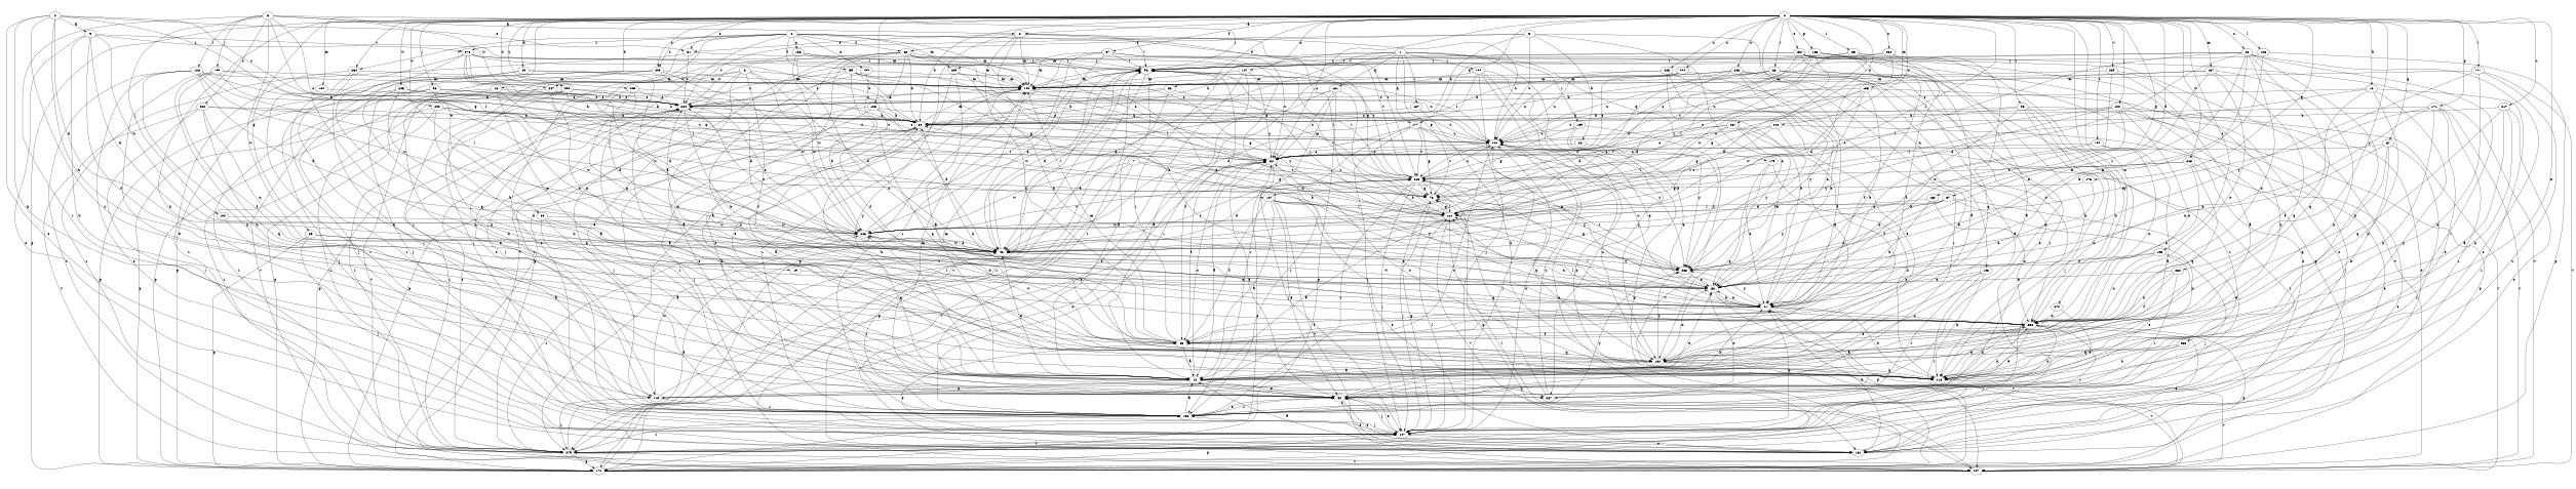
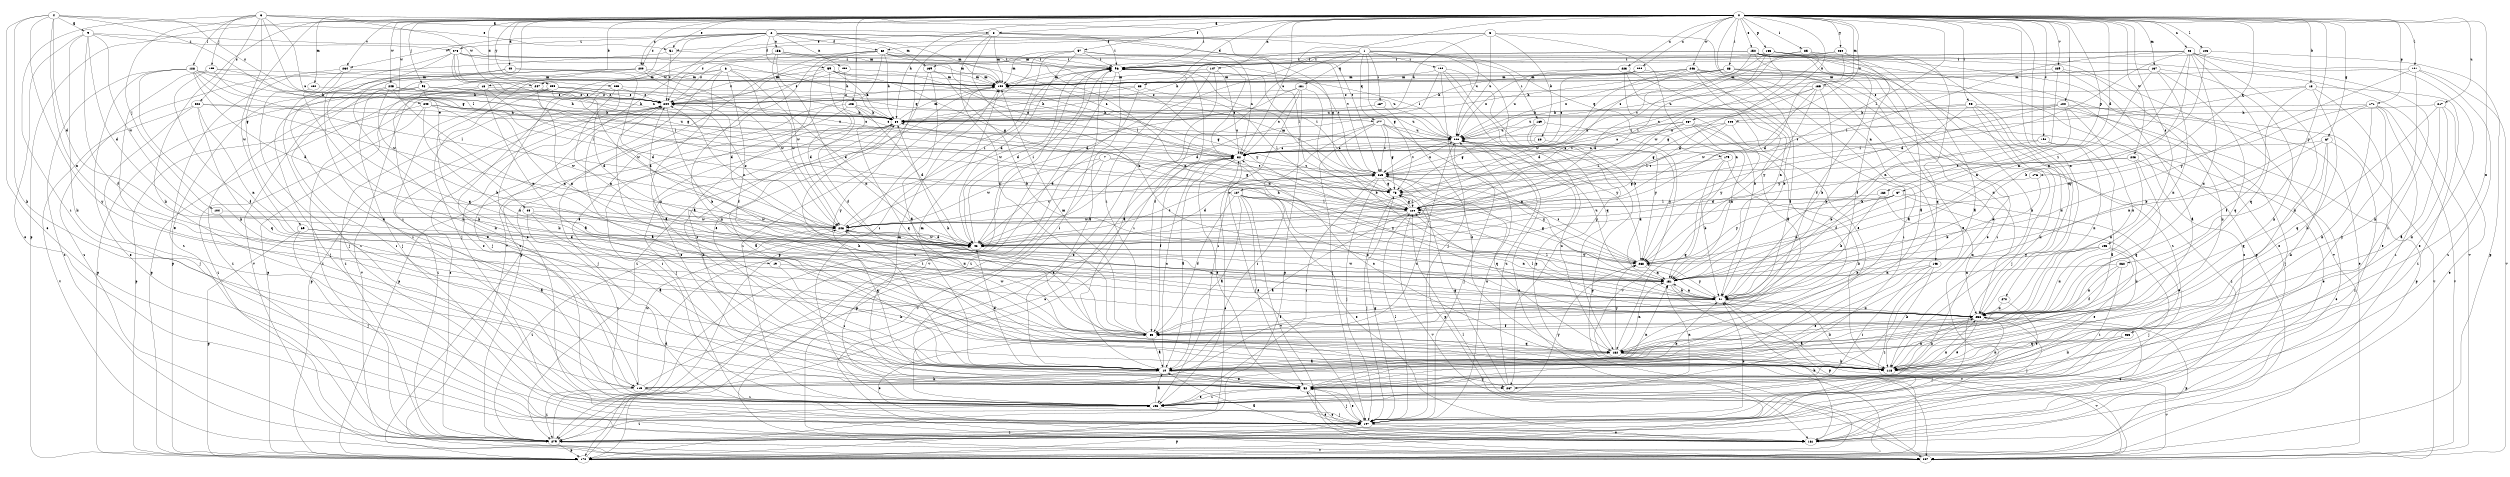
  strict digraph {
    0
    8
    13
    18
    28
    32
    33
    37
    40
    44
    51
    57
    67
    69
    84
    85
    88
    95
    98
    100
    103
    115
    121
    125
    127
    132
    135
    137
    143
    147
    152
    162
    165
    171
    172
    176
    177
    194
    195
    200
    215
    217
    220
    223
    229
    234
    240
    243
    244
    245
    246
    253
    255
    257
    258
    262
    264
    265
    270
    267
    140
    96
    63
    21
    129
    204
    118
    279
    42
    237
    10
    193
    161
    151
    182
    107
    52
    268
    248
    226
    73
    1
    139
    179
    181
    184
    187
    189
    2
    59
    62
    150
    156
    278
    3
    19
    104
    105
    128
    202
    247
    4
    9
    5
    20
    6
    7
    0 -> 8 [label=a]
    0 -> 13 [label=b]
    0 -> 18 [label=b]
    0 -> 28 [label=c]
    0 -> 32 [label=c]
    0 -> 33 [label=d]
    0 -> 37 [label=d]
    0 -> 40 [label=d]
    0 -> 44 [label=e]
    0 -> 51 [label=e]
    0 -> 57 [label=f]
    0 -> 67 [label=g]
    0 -> 69 [label=g]
    0 -> 84 [label=h]
    0 -> 85 [label=i]
    0 -> 88 [label=i]
    0 -> 95 [label=i]
    0 -> 98 [label=j]
    0 -> 100 [label=j]
    0 -> 103 [label=j]
    0 -> 115 [label=k]
    0 -> 121 [label=l]
    0 -> 125 [label=l]
    0 -> 127 [label=l]
    0 -> 132 [label=m]
    0 -> 135 [label=m]
    0 -> 137 [label=m]
    0 -> 143 [label=n]
    0 -> 147 [label=n]
    0 -> 152 [label=o]
    0 -> 162 [label=p]
    0 -> 165 [label=p]
    0 -> 171 [label=p]
    0 -> 172 [label=p]
    0 -> 176 [label=q]
-   0 -> 177 [label=q]
+   255 -> 177 [label=q]
    0 -> 194 [label=s]
    0 -> 195 [label=s]
    0 -> 200 [label=s]
    0 -> 215 [label=t]
    0 -> 217 [label=u]
    0 -> 220 [label=u]
    0 -> 223 [label=u]
    0 -> 229 [label=v]
    0 -> 234 [label=v]
    0 -> 240 [label=w]
    0 -> 243 [label=w]
    0 -> 244 [label=w]
    0 -> 245 [label=w]
    0 -> 246 [label=w]
    0 -> 253 [label=x]
    0 -> 255 [label=x]
    0 -> 257 [label=x]
    0 -> 258 [label=x]
    0 -> 262 [label=y]
    0 -> 264 [label=y]
    0 -> 265 [label=y]
    0 -> 270 [label=z]
    8 -> 51 [label=e]
    8 -> 215 [label=t]
    8 -> 267 [label=y]
    8 -> 140 [label=m]
    8 -> 96 [label=i]
    8 -> 63 [label=f]
    8 -> 21 [label=b]
    8 -> 129 [label=l]
    13 -> 267 [label=y]
    13 -> 63 [label=f]
    13 -> 129 [label=l]
    13 -> 204 [label=s]
    13 -> 118 [label=k]
    13 -> 279 [label=z]
    18 -> 172 [label=p]
    18 -> 204 [label=s]
    18 -> 42 [label=d]
    18 -> 237 [label=v]
    18 -> 10 [label=a]
    28 -> 258 [label=x]
    28 -> 140 [label=m]
    28 -> 96 [label=i]
    28 -> 21 [label=b]
    28 -> 129 [label=l]
    28 -> 118 [label=k]
    28 -> 42 [label=d]
    28 -> 193 [label=r]
    28 -> 161 [label=o]
    28 -> 151 [label=n]
    28 -> 182 [label=q]
    32 -> 215 [label=t]
    32 -> 63 [label=f]
    32 -> 10 [label=a]
    32 -> 107 [label=j]
    32 -> 52 [label=e]
    33 -> 84 [label=h]
    33 -> 129 [label=l]
    33 -> 204 [label=s]
    33 -> 279 [label=z]
    37 -> 129 [label=l]
    37 -> 118 [label=k]
    37 -> 42 [label=d]
    37 -> 151 [label=n]
    37 -> 52 [label=e]
    37 -> 268 [label=y]
    40 -> 140 [label=m]
    40 -> 118 [label=k]
    40 -> 42 [label=d]
    40 -> 193 [label=r]
    44 -> 258 [label=x]
    44 -> 10 [label=a]
    44 -> 193 [label=r]
    44 -> 248 [label=w]
    51 -> 96 [label=i]
    51 -> 204 [label=s]
    51 -> 279 [label=z]
    57 -> 32 [label=c]
    57 -> 172 [label=p]
    57 -> 258 [label=x]
    57 -> 140 [label=m]
    57 -> 96 [label=i]
    57 -> 42 [label=d]
    57 -> 193 [label=r]
    67 -> 32 [label=c]
    67 -> 118 [label=k]
    67 -> 279 [label=z]
    67 -> 151 [label=n]
    67 -> 182 [label=q]
    69 -> 172 [label=p]
    69 -> 42 [label=d]
    69 -> 182 [label=q]
    69 -> 107 [label=j]
    84 -> 140 [label=m]
    84 -> 10 [label=a]
    84 -> 193 [label=r]
    84 -> 107 [label=j]
    84 -> 52 [label=e]
    84 -> 226 [label=u]
    85 -> 258 [label=x]
    85 -> 96 [label=i]
    85 -> 129 [label=l]
    85 -> 42 [label=d]
    85 -> 10 [label=a]
    88 -> 84 [label=h]
    88 -> 140 [label=m]
    88 -> 193 [label=r]
    88 -> 161 [label=o]
    88 -> 52 [label=e]
    88 -> 226 [label=u]
    95 -> 84 [label=h]
    95 -> 172 [label=p]
    95 -> 258 [label=x]
    95 -> 21 [label=b]
    95 -> 118 [label=k]
    95 -> 107 [label=j]
    95 -> 226 [label=u]
    98 -> 84 [label=h]
    98 -> 172 [label=p]
    98 -> 204 [label=s]
    98 -> 279 [label=z]
    98 -> 151 [label=n]
    100 -> 84 [label=h]
    100 -> 215 [label=t]
    100 -> 258 [label=x]
    100 -> 21 [label=b]
    100 -> 237 [label=v]
    100 -> 107 [label=j]
    100 -> 268 [label=y]
    103 -> 84 [label=h]
    103 -> 172 [label=p]
    103 -> 42 [label=d]
    103 -> 182 [label=q]
    103 -> 107 [label=j]
    103 -> 226 [label=u]
    115 -> 32 [label=c]
    115 -> 258 [label=x]
    115 -> 204 [label=s]
    115 -> 279 [label=z]
    115 -> 193 [label=r]
    115 -> 151 [label=n]
    115 -> 248 [label=w]
    115 -> 226 [label=u]
    121 -> 140 [label=m]
    121 -> 118 [label=k]
    121 -> 279 [label=z]
    121 -> 237 [label=v]
    121 -> 268 [label=y]
    125 -> 172 [label=p]
    125 -> 96 [label=i]
    125 -> 151 [label=n]
    127 -> 258 [label=x]
    127 -> 63 [label=f]
    127 -> 129 [label=l]
    127 -> 237 [label=v]
    127 -> 10 [label=a]
    127 -> 161 [label=o]
    127 -> 52 [label=e]
    127 -> 268 [label=y]
    132 -> 204 [label=s]
    132 -> 193 [label=r]
    135 -> 32 [label=c]
    135 -> 21 [label=b]
    135 -> 204 [label=s]
    135 -> 161 [label=o]
    135 -> 268 [label=y]
    135 -> 248 [label=w]
    135 -> 73 [label=g]
    137 -> 258 [label=x]
    137 -> 140 [label=m]
    137 -> 118 [label=k]
    137 -> 151 [label=n]
    137 -> 182 [label=q]
    137 -> 226 [label=u]
    143 -> 118 [label=k]
    143 -> 279 [label=z]
    143 -> 193 [label=r]
    143 -> 151 [label=n]
    143 -> 52 [label=e]
    147 -> 32 [label=c]
    147 -> 140 [label=m]
    147 -> 10 [label=a]
    147 -> 161 [label=o]
    152 -> 172 [label=p]
    152 -> 96 [label=i]
    152 -> 63 [label=f]
    152 -> 204 [label=s]
    152 -> 279 [label=z]
    152 -> 42 [label=d]
    152 -> 237 [label=v]
    152 -> 161 [label=o]
    152 -> 52 [label=e]
    162 -> 258 [label=x]
    162 -> 21 [label=b]
    162 -> 129 [label=l]
    165 -> 32 [label=c]
    165 -> 96 [label=i]
    165 -> 129 [label=l]
    165 -> 118 [label=k]
    165 -> 237 [label=v]
    165 -> 10 [label=a]
    165 -> 248 [label=w]
    171 -> 84 [label=h]
    171 -> 21 [label=b]
    171 -> 118 [label=k]
    171 -> 237 [label=v]
    171 -> 193 [label=r]
    171 -> 52 [label=e]
    171 -> 268 [label=y]
    172 -> 32 [label=c]
    172 -> 96 [label=i]
    176 -> 21 [label=b]
    176 -> 73 [label=g]
    177 -> 215 [label=t]
    177 -> 42 [label=d]
    177 -> 193 [label=r]
    177 -> 151 [label=n]
    177 -> 107 [label=j]
    177 -> 268 [label=y]
    177 -> 226 [label=u]
    177 -> 73 [label=g]
    194 -> 32 [label=c]
    194 -> 258 [label=x]
    194 -> 21 [label=b]
    194 -> 10 [label=a]
    195 -> 258 [label=x]
    195 -> 21 [label=b]
    195 -> 107 [label=j]
    195 -> 52 [label=e]
    195 -> 268 [label=y]
    200 -> 172 [label=p]
    200 -> 140 [label=m]
    200 -> 42 [label=d]
    200 -> 237 [label=v]
    200 -> 107 [label=j]
    200 -> 248 [label=w]
    215 -> 172 [label=p]
    215 -> 140 [label=m]
    215 -> 96 [label=i]
    215 -> 42 [label=d]
    215 -> 193 [label=r]
    215 -> 182 [label=q]
    215 -> 107 [label=j]
    215 -> 268 [label=y]
    215 -> 226 [label=u]
    215 -> 73 [label=g]
    217 -> 84 [label=h]
    217 -> 118 [label=k]
    217 -> 10 [label=a]
    217 -> 161 [label=o]
    217 -> 182 [label=q]
    220 -> 32 [label=c]
    220 -> 140 [label=m]
    220 -> 193 [label=r]
    220 -> 226 [label=u]
    223 -> 140 [label=m]
    223 -> 21 [label=b]
    223 -> 10 [label=a]
    223 -> 52 [label=e]
    223 -> 226 [label=u]
    229 -> 140 [label=m]
    229 -> 118 [label=k]
    229 -> 10 [label=a]
    229 -> 151 [label=n]
    234 -> 140 [label=m]
    234 -> 118 [label=k]
    234 -> 279 [label=z]
    234 -> 107 [label=j]
    240 -> 84 [label=h]
    240 -> 172 [label=p]
    240 -> 258 [label=x]
    240 -> 279 [label=z]
    240 -> 248 [label=w]
    240 -> 226 [label=u]
    243 -> 215 [label=t]
    243 -> 258 [label=x]
    243 -> 42 [label=d]
    243 -> 161 [label=o]
    243 -> 182 [label=q]
    244 -> 129 [label=l]
    244 -> 161 [label=o]
    244 -> 268 [label=y]
    244 -> 226 [label=u]
    244 -> 73 [label=g]
    245 -> 84 [label=h]
    245 -> 21 [label=b]
    245 -> 204 [label=s]
    245 -> 193 [label=r]
    245 -> 151 [label=n]
    245 -> 107 [label=j]
    246 -> 84 [label=h]
    246 -> 258 [label=x]
    246 -> 140 [label=m]
    246 -> 63 [label=f]
    246 -> 21 [label=b]
    246 -> 42 [label=d]
    246 -> 10 [label=a]
    246 -> 151 [label=n]
    246 -> 248 [label=w]
    253 -> 118 [label=k]
    253 -> 182 [label=q]
    253 -> 107 [label=j]
    255 -> 32 [label=c]
    255 -> 172 [label=p]
    255 -> 204 [label=s]
    255 -> 118 [label=k]
    255 -> 279 [label=z]
    255 -> 248 [label=w]
    257 -> 32 [label=c]
    257 -> 215 [label=t]
    257 -> 63 [label=f]
    257 -> 129 [label=l]
    257 -> 279 [label=z]
    257 -> 151 [label=n]
    257 -> 226 [label=u]
    258 -> 172 [label=p]
    258 -> 63 [label=f]
    258 -> 129 [label=l]
    258 -> 118 [label=k]
    258 -> 10 [label=a]
    258 -> 161 [label=o]
    258 -> 107 [label=j]
    258 -> 52 [label=e]
    262 -> 258 [label=x]
    262 -> 63 [label=f]
    262 -> 193 [label=r]
    262 -> 151 [label=n]
    264 -> 215 [label=t]
    264 -> 96 [label=i]
    264 -> 63 [label=f]
    264 -> 42 [label=d]
    264 -> 182 [label=q]
    265 -> 204 [label=s]
    265 -> 279 [label=z]
    265 -> 42 [label=d]
    265 -> 151 [label=n]
    265 -> 226 [label=u]
    270 -> 258 [label=x]
    270 -> 52 [label=e]
    267 -> 258 [label=x]
    267 -> 151 [label=n]
    267 -> 226 [label=u]
    267 -> 73 [label=g]
    140 -> 204 [label=s]
    140 -> 279 [label=z]
    140 -> 193 [label=r]
    140 -> 73 [label=g]
    96 -> 140 [label=m]
    96 -> 63 [label=f]
    96 -> 279 [label=z]
    96 -> 42 [label=d]
    96 -> 237 [label=v]
    96 -> 10 [label=a]
    63 -> 84 [label=h]
    63 -> 140 [label=m]
    63 -> 96 [label=i]
    63 -> 10 [label=a]
    63 -> 161 [label=o]
    63 -> 182 [label=q]
    63 -> 248 [label=w]
    21 -> 258 [label=x]
    21 -> 63 [label=f]
    21 -> 129 [label=l]
    21 -> 204 [label=s]
    21 -> 118 [label=k]
    21 -> 237 [label=v]
    21 -> 151 [label=n]
    21 -> 268 [label=y]
    21 -> 248 [label=w]
    129 -> 96 [label=i]
    129 -> 237 [label=v]
    129 -> 10 [label=a]
    129 -> 248 [label=w]
    129 -> 73 [label=g]
    204 -> 84 [label=h]
    204 -> 172 [label=p]
    204 -> 21 [label=b]
    204 -> 279 [label=z]
    204 -> 10 [label=a]
    118 -> 32 [label=c]
    118 -> 258 [label=x]
    118 -> 140 [label=m]
    118 -> 204 [label=s]
    118 -> 237 [label=v]
    279 -> 32 [label=c]
    279 -> 172 [label=p]
    279 -> 204 [label=s]
    279 -> 42 [label=d]
    279 -> 237 [label=v]
    42 -> 215 [label=t]
    42 -> 96 [label=i]
    42 -> 204 [label=s]
    42 -> 193 [label=r]
    42 -> 151 [label=n]
    42 -> 268 [label=y]
    42 -> 248 [label=w]
    237 -> 129 [label=l]
    10 -> 32 [label=c]
    10 -> 84 [label=h]
    10 -> 115 [label=k]
    10 -> 267 [label=y]
    10 -> 42 [label=d]
    10 -> 52 [label=e]
    193 -> 279 [label=z]
    193 -> 10 [label=a]
    193 -> 107 [label=j]
    193 -> 52 [label=e]
    193 -> 268 [label=y]
    161 -> 21 [label=b]
    161 -> 10 [label=a]
    161 -> 52 [label=e]
    151 -> 172 [label=p]
    151 -> 21 [label=b]
    151 -> 226 [label=u]
    182 -> 118 [label=k]
    182 -> 237 [label=v]
    182 -> 10 [label=a]
    182 -> 151 [label=n]
    182 -> 268 [label=y]
    182 -> 226 [label=u]
    107 -> 172 [label=p]
    107 -> 21 [label=b]
    107 -> 129 [label=l]
    107 -> 279 [label=z]
    107 -> 161 [label=o]
    107 -> 52 [label=e]
    107 -> 226 [label=u]
    107 -> 73 [label=g]
    52 -> 84 [label=h]
    52 -> 140 [label=m]
    52 -> 96 [label=i]
    52 -> 21 [label=b]
    52 -> 193 [label=r]
    52 -> 161 [label=o]
    52 -> 107 [label=j]
    268 -> 84 [label=h]
    268 -> 215 [label=t]
    268 -> 151 [label=n]
    268 -> 73 [label=g]
    248 -> 215 [label=t]
    248 -> 96 [label=i]
    248 -> 204 [label=s]
    248 -> 279 [label=z]
    248 -> 42 [label=d]
    226 -> 32 [label=c]
    226 -> 215 [label=t]
    226 -> 96 [label=i]
    226 -> 161 [label=o]
    226 -> 107 [label=j]
    73 -> 129 [label=l]
    73 -> 107 [label=j]
    1 -> 84 [label=h]
    1 -> 177 [label=q]
    1 -> 267 [label=y]
    1 -> 42 [label=d]
    1 -> 193 [label=r]
    1 -> 73 [label=g]
    1 -> 139 [label=m]
    1 -> 179 [label=q]
    1 -> 181 [label=q]
    1 -> 184 [label=r]
    1 -> 187 [label=r]
    1 -> 189 [label=r]
    139 -> 140 [label=m]
    139 -> 21 [label=b]
    139 -> 10 [label=a]
    139 -> 52 [label=e]
    179 -> 215 [label=t]
    179 -> 21 [label=b]
    179 -> 118 [label=k]
    179 -> 182 [label=q]
    181 -> 32 [label=c]
    181 -> 172 [label=p]
    181 -> 21 [label=b]
    181 -> 204 [label=s]
    181 -> 193 [label=r]
    181 -> 248 [label=w]
    184 -> 172 [label=p]
    184 -> 140 [label=m]
    184 -> 21 [label=b]
    184 -> 42 [label=d]
    184 -> 182 [label=q]
    184 -> 107 [label=j]
    187 -> 84 [label=h]
    187 -> 118 [label=k]
    189 -> 172 [label=p]
    189 -> 237 [label=v]
    189 -> 268 [label=y]
    189 -> 226 [label=u]
    189 -> 73 [label=g]
    2 -> 200 [label=s]
    2 -> 234 [label=v]
    2 -> 140 [label=m]
    2 -> 237 [label=v]
    2 -> 193 [label=r]
    2 -> 161 [label=o]
    2 -> 226 [label=u]
    2 -> 73 [label=g]
    2 -> 139 [label=m]
    2 -> 59 [label=f]
    2 -> 62 [label=f]
    2 -> 150 [label=n]
    2 -> 156 [label=o]
    2 -> 278 [label=z]
    59 -> 32 [label=c]
    59 -> 84 [label=h]
    59 -> 140 [label=m]
    59 -> 204 [label=s]
    59 -> 118 [label=k]
    59 -> 42 [label=d]
    59 -> 73 [label=g]
    62 -> 84 [label=h]
    62 -> 172 [label=p]
    62 -> 215 [label=t]
    62 -> 96 [label=i]
    62 -> 204 [label=s]
    62 -> 279 [label=z]
    62 -> 10 [label=a]
    62 -> 151 [label=n]
    62 -> 52 [label=e]
    62 -> 268 [label=y]
    150 -> 140 [label=m]
    150 -> 63 [label=f]
    150 -> 204 [label=s]
    156 -> 32 [label=c]
    156 -> 258 [label=x]
    156 -> 96 [label=i]
    156 -> 129 [label=l]
    156 -> 107 [label=j]
    156 -> 248 [label=w]
    278 -> 32 [label=c]
    278 -> 84 [label=h]
    278 -> 140 [label=m]
    278 -> 96 [label=i]
    278 -> 129 [label=l]
    278 -> 182 [label=q]
    278 -> 52 [label=e]
    278 -> 73 [label=g]
    3 -> 8 [label=a]
    3 -> 32 [label=c]
    3 -> 127 [label=l]
    3 -> 96 [label=i]
    3 -> 193 [label=r]
    3 -> 19 [label=w]
    3 -> 104 [label=j]
    3 -> 105 [label=j]
    3 -> 128 [label=l]
    3 -> 202 [label=s]
    3 -> 247 [label=w]
    19 -> 151 [label=n]
    104 -> 10 [label=a]
    104 -> 248 [label=w]
    105 -> 84 [label=h]
    105 -> 140 [label=m]
    105 -> 63 [label=f]
    105 -> 129 [label=l]
-   105 -> 118 [label=k]
+   19 -> 118 [label=k]
    105 -> 52 [label=e]
    128 -> 84 [label=h]
    128 -> 140 [label=m]
    128 -> 129 [label=l]
    128 -> 118 [label=k]
    128 -> 279 [label=z]
    128 -> 42 [label=d]
    128 -> 161 [label=o]
    128 -> 248 [label=w]
    202 -> 84 [label=h]
    202 -> 237 [label=v]
    202 -> 151 [label=n]
    202 -> 182 [label=q]
    202 -> 107 [label=j]
    202 -> 226 [label=u]
    247 -> 32 [label=c]
    247 -> 204 [label=s]
    247 -> 151 [label=n]
    247 -> 52 [label=e]
    4 -> 51 [label=e]
    4 -> 115 [label=k]
    4 -> 258 [label=x]
    4 -> 267 [label=y]
    4 -> 204 [label=s]
    4 -> 42 [label=d]
    4 -> 161 [label=o]
    4 -> 73 [label=g]
    4 -> 9 [label=a]
    9 -> 115 [label=k]
    9 -> 140 [label=m]
    9 -> 63 [label=f]
    9 -> 42 [label=d]
    9 -> 161 [label=o]
    9 -> 248 [label=w]
    9 -> 278 [label=z]
    5 -> 84 [label=h]
    5 -> 204 [label=s]
    5 -> 161 [label=o]
    5 -> 151 [label=n]
    5 -> 226 [label=u]
    5 -> 62 [label=f]
    5 -> 20 [label=b]
    20 -> 32 [label=c]
    20 -> 268 [label=y]
    6 -> 115 [label=k]
    6 -> 63 [label=f]
    6 -> 42 [label=d]
    6 -> 10 [label=a]
    6 -> 107 [label=j]
    6 -> 248 [label=w]
    6 -> 226 [label=u]
    6 -> 247 [label=w]
    7 -> 172 [label=p]
    7 -> 215 [label=t]
    7 -> 237 [label=v]
    7 -> 248 [label=w]
    7 -> 73 [label=g]
  }
